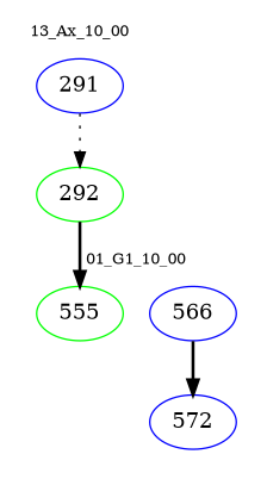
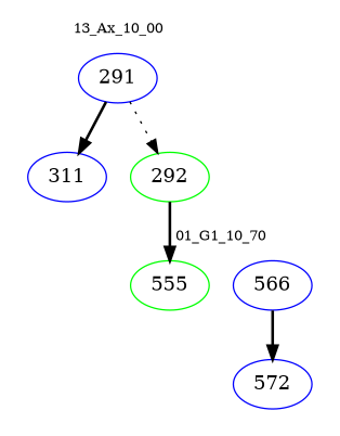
  digraph {
    node [color=blue]
    edge [color=black style=bold]
    n1 [label=291]
+   n2 [label=311]
    n3 [color=green label=292]
    n4 [label=566]
    n5 [color=green label=555]
    n6 [label=572]
    subgraph cluster_1 {
      color=white
      fontsize=10
      label="13_Ax_10_00"
      n1
+     n2
      n3
    }
    subgraph cluster_2 {
      color=white
      fontsize=10
-     label="01_G1_10_00"
+     label="01_G1_10_70"
      n4
      n5
      n6
    }
+   n1 -> n2
    n1 -> n3 [style=dotted]
    n3 -> n5
    n4 -> n6
  }
